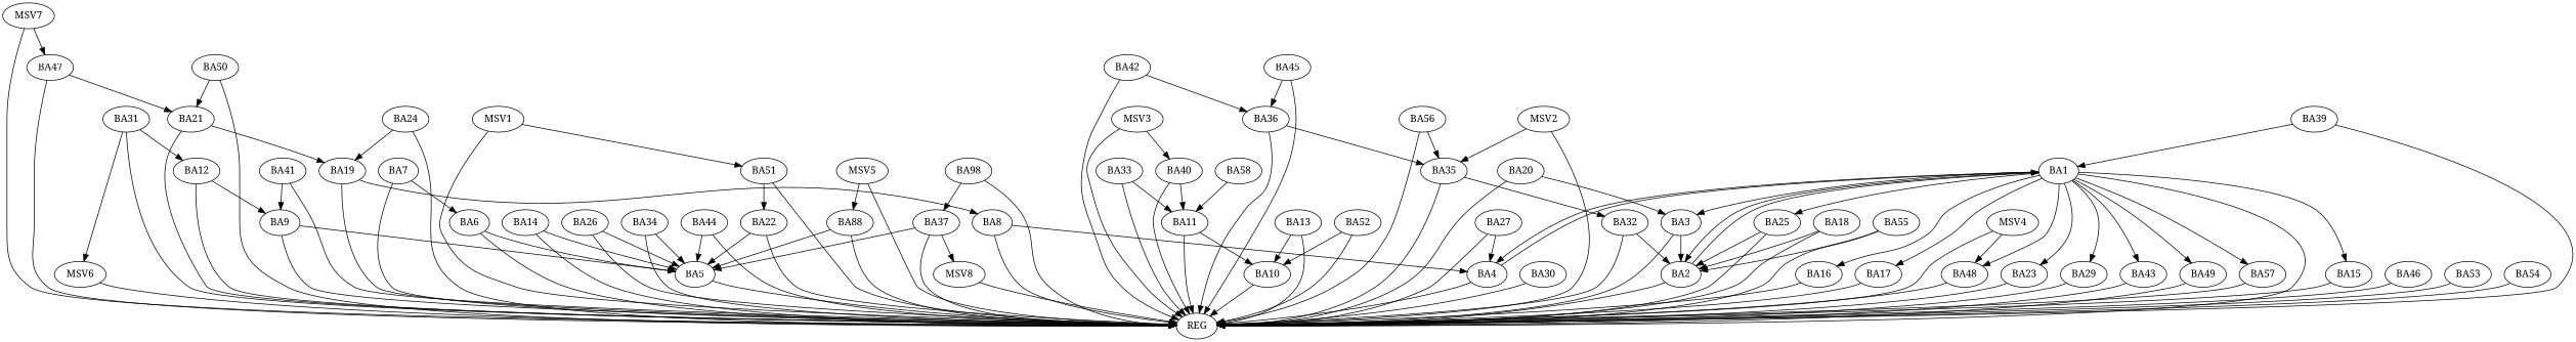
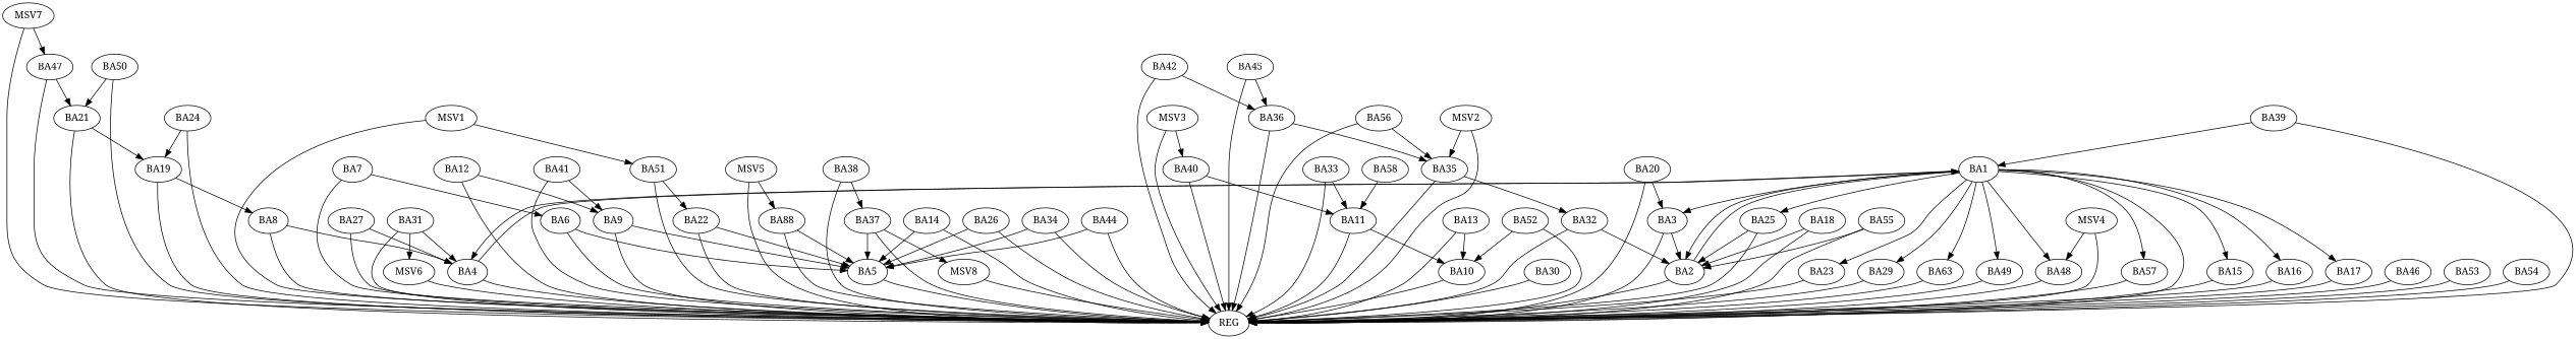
  strict digraph {
    fontname="Noto Serif"
    node [fontname="Noto Serif"]
    edge [fontname="Noto Serif"]
    n1 [label=BA1]
    n2 [label=BA2]
    n3 [label=BA3]
    n4 [label=BA4]
    n5 [label=BA15]
    n6 [label=BA16]
    n7 [label=BA17]
    n8 [label=BA23]
    n9 [label=BA25]
    n10 [label=BA29]
-   n11 [label=BA43]
+   n11 [label=BA63]
    n12 [label=BA48]
    n13 [label=BA49]
    n14 [label=BA57]
    n15 [label=REG]
    n16 [label=BA8]
    n17 [label=BA5]
    n18 [label=BA6]
    n19 [label=BA7]
    n20 [label=BA9]
    n21 [label=BA10]
    n22 [label=BA11]
    n23 [label=BA12]
    n24 [label=BA13]
    n25 [label=BA14]
    n26 [label=BA18]
    n27 [label=BA19]
    n28 [label=BA20]
    n29 [label=BA21]
    n30 [label=BA22]
    n31 [label=BA24]
    n32 [label=BA26]
    n33 [label=BA27]
    n34 [label=BA88]
    n35 [label=BA30]
    n36 [label=BA31]
    n37 [label=MSV6]
    n38 [label=BA32]
    n39 [label=BA33]
    n40 [label=BA34]
    n41 [label=BA35]
    n42 [label=BA36]
    n43 [label=BA37]
    n44 [label=MSV8]
-   n45 [label=BA98]
+   n45 [label=BA38]
    n46 [label=BA39]
    n47 [label=BA40]
    n48 [label=BA41]
    n49 [label=BA42]
    n50 [label=BA44]
    n51 [label=BA45]
    n52 [label=BA46]
    n53 [label=BA47]
    n54 [label=BA50]
    n55 [label=BA51]
    n56 [label=BA52]
    n57 [label=BA53]
    n58 [label=BA54]
    n59 [label=BA55]
    n60 [label=BA56]
    n61 [label=BA58]
    n62 [label=MSV1]
    n63 [label=MSV2]
    n64 [label=MSV3]
    n65 [label=MSV4]
    n66 [label=MSV5]
    n67 [label=MSV7]
    n1 -> n2
    n1 -> n3
    n1 -> n4
    n1 -> n5
    n1 -> n6
    n1 -> n7
    n1 -> n8
    n1 -> n9
    n1 -> n10
    n1 -> n11
    n1 -> n12
    n1 -> n13
    n1 -> n14
    n1 -> n15
    n2 -> n1
    n2 -> n15
    n3 -> n2
    n3 -> n15
    n4 -> n1
    n4 -> n15
    n5 -> n15
    n6 -> n15
    n7 -> n15
    n8 -> n15
    n9 -> n2
    n9 -> n15
    n10 -> n15
    n11 -> n15
    n12 -> n15
    n13 -> n15
    n14 -> n15
    n16 -> n4
    n16 -> n15
    n17 -> n15
    n18 -> n15
    n18 -> n17
    n19 -> n15
    n19 -> n18
    n20 -> n15
    n20 -> n17
    n21 -> n15
    n22 -> n15
    n22 -> n21
    n23 -> n15
    n23 -> n20
    n24 -> n15
    n24 -> n21
    n25 -> n15
    n25 -> n17
    n26 -> n2
    n26 -> n15
    n27 -> n15
    n27 -> n16
    n28 -> n3
    n28 -> n15
    n29 -> n15
    n29 -> n27
    n30 -> n15
    n30 -> n17
    n31 -> n15
    n31 -> n27
    n32 -> n15
    n32 -> n17
    n33 -> n4
    n33 -> n15
    n34 -> n15
    n34 -> n17
    n35 -> n15
-   n36 -> n23
+   n36 -> n4
    n36 -> n15
    n36 -> n37
    n37 -> n15
    n38 -> n2
    n38 -> n15
    n39 -> n15
    n39 -> n22
    n40 -> n15
    n40 -> n17
    n41 -> n15
    n41 -> n38
    n42 -> n15
    n42 -> n41
    n43 -> n15
    n43 -> n17
    n43 -> n44
    n44 -> n15
    n45 -> n15
    n45 -> n43
    n46 -> n1
    n46 -> n15
    n47 -> n15
    n47 -> n22
    n48 -> n15
    n48 -> n20
    n49 -> n15
    n49 -> n42
    n50 -> n15
    n50 -> n17
    n51 -> n15
    n51 -> n42
    n52 -> n15
    n53 -> n15
    n53 -> n29
    n54 -> n15
    n54 -> n29
    n55 -> n15
    n55 -> n30
    n56 -> n15
    n56 -> n21
    n57 -> n15
    n58 -> n15
    n59 -> n2
    n59 -> n15
    n60 -> n15
    n60 -> n41
    n61 -> n22
    n62 -> n15
    n62 -> n55
    n63 -> n15
    n63 -> n41
    n64 -> n15
    n64 -> n47
    n65 -> n12
    n65 -> n15
    n66 -> n15
    n66 -> n34
    n67 -> n15
    n67 -> n53
  }
